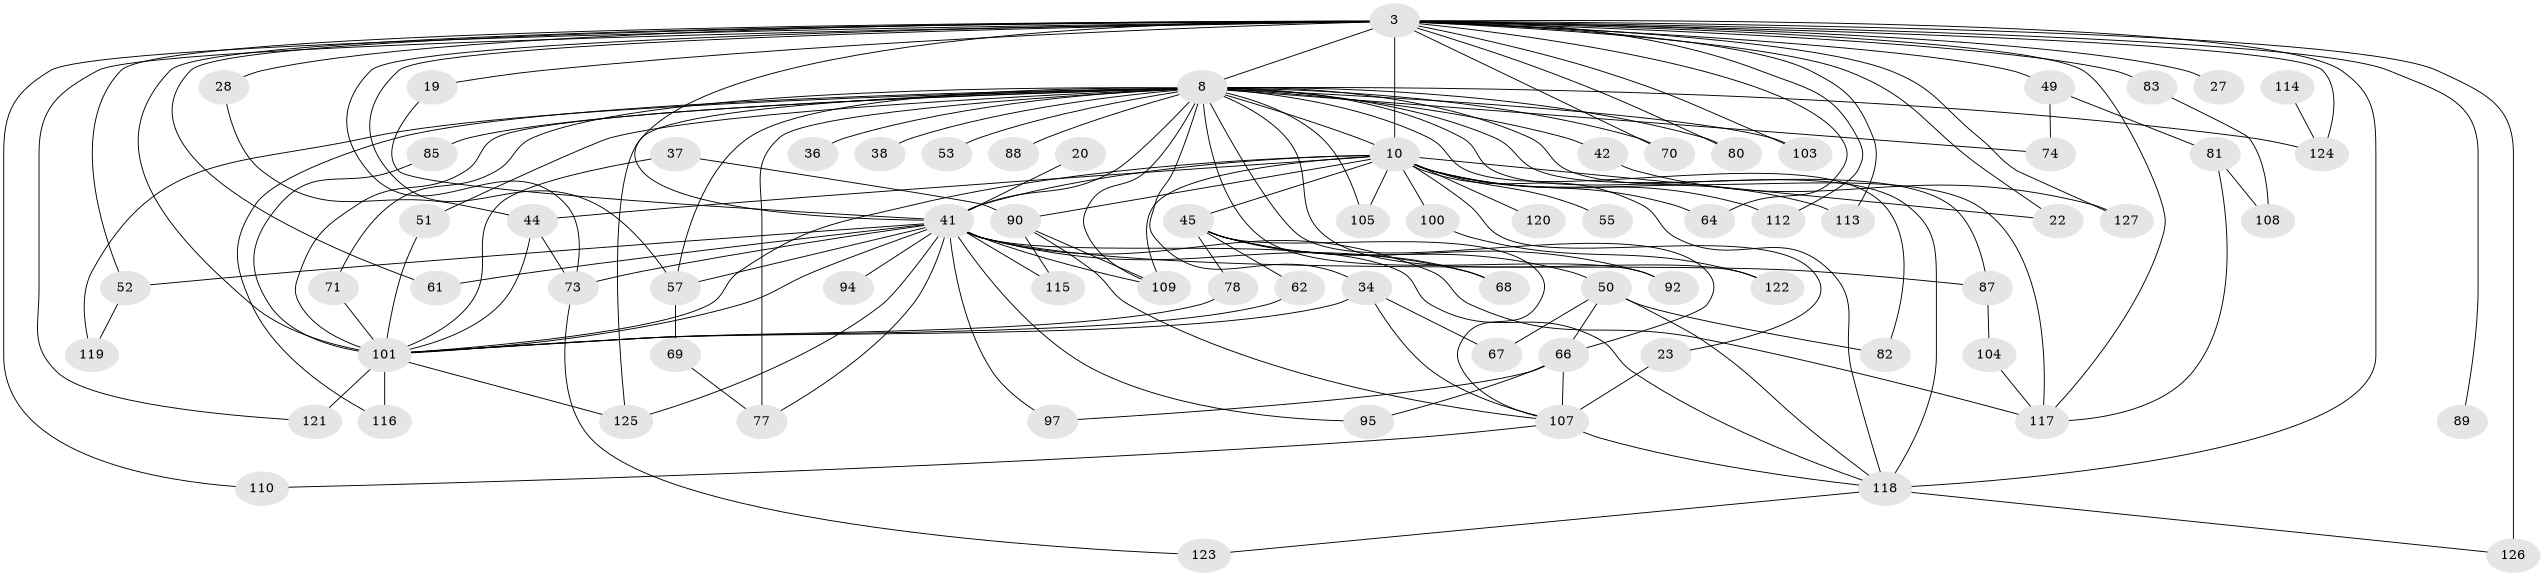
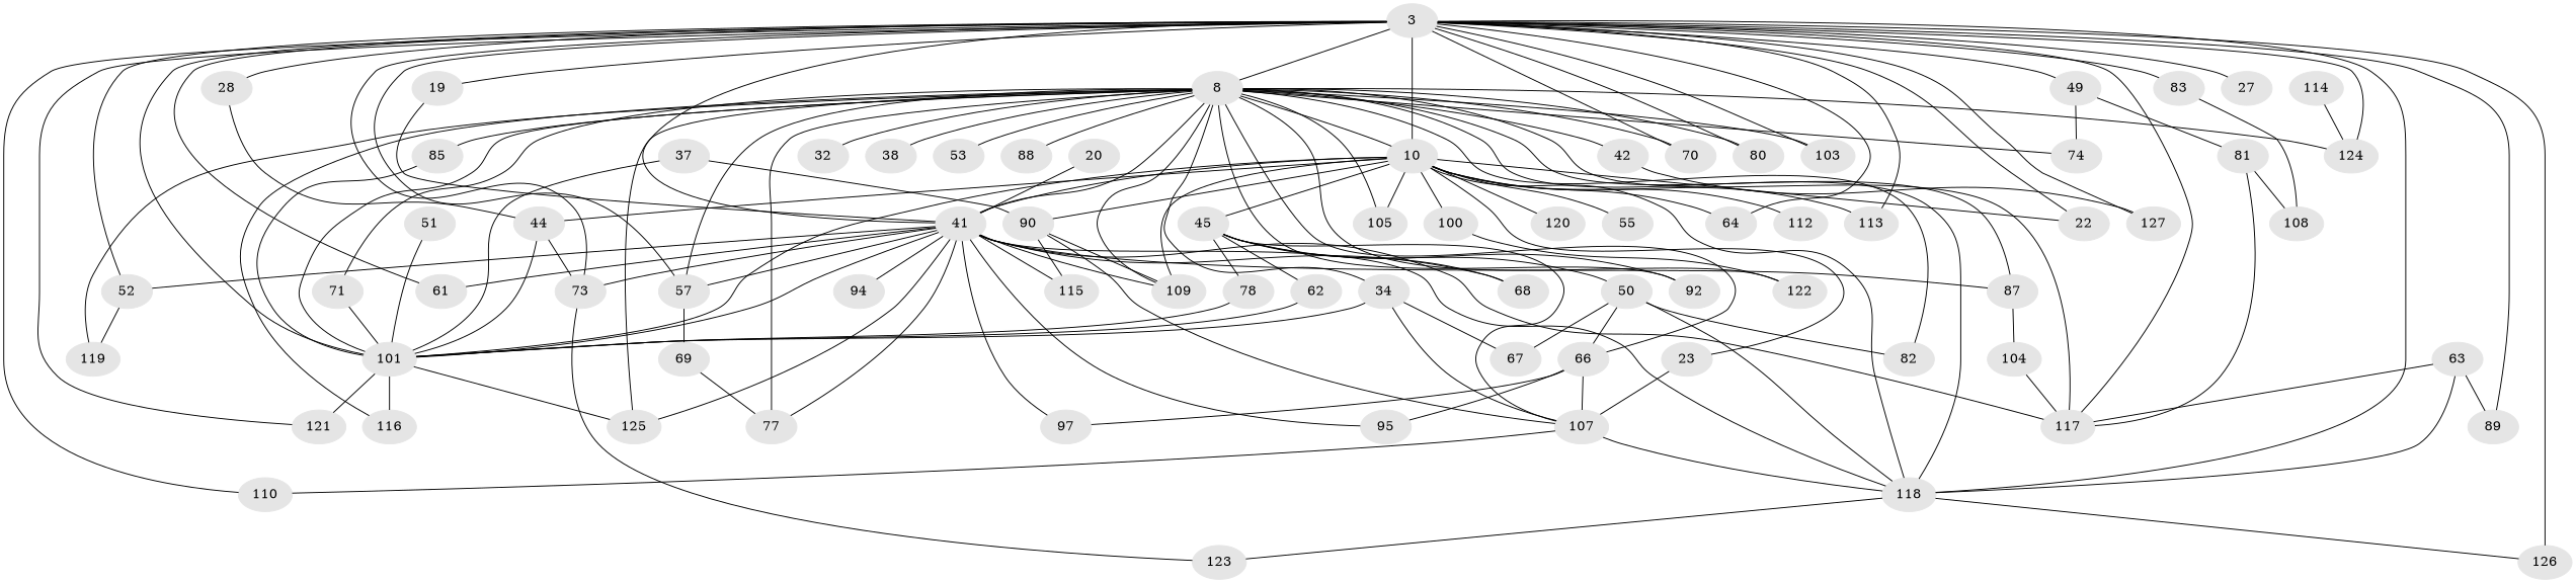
  graph {
    node [color=gray90 style=filled]
    3 [super="+2"]
    8 [super="+7"]
    10 [super="+9"]
    19
    22
    27
    28
    41 [super="+17+5"]
    49 [super="+12"]
    52
    57 [super="+23"]
    61
    64 [super="+43"]
    70
    73 [super="+24"]
    80 [super="+76"]
    83
    89
    101 [super="+72+33"]
    103
    110
    112
    113
    117 [super="+65+96"]
    118 [super="+13+111+21+14+26+91"]
    121 [super="+99"]
    124 [super="+39"]
    126 [super="+48"]
    127
-   32 [label=36]
+   32
    34
    38
    42
    51
    53
    66 [super="+59"]
    71
    74
    77 [super="+60"]
    82
    85
    87
    88
    92
    105 [super="+84"]
    109 [super="+11+35+98+79"]
    116
    119 [super="+106"]
    122 [super="+56"]
    125 [super="+75"]
    44 [super="+31"]
    45 [super="+29"]
    55
    90 [super="+86"]
    n55 [label=23]
    100
    120
    68
    94
    95
    97
    115
    81
    69
    123
    108
    67
    107 [super="+102"]
    104
    50
    62
    78
    20
    37
+   63
    114
    3 -- 8 [weight=4]
    3 -- 10 [weight=4]
    3 -- 19
    3 -- 22
    3 -- 27 [weight=2]
    3 -- 28 [weight=2]
    3 -- 41 [weight=5]
    3 -- 49 [weight=3]
    3 -- 52
    3 -- 57
    3 -- 61
    3 -- 64
    3 -- 70
    3 -- 73
    3 -- 80
    3 -- 83
    3 -- 89
    3 -- 101 [weight=5]
    3 -- 103
    3 -- 110
-   3 -- 112
    3 -- 113
    3 -- 117 [weight=2]
    3 -- 118 [weight=4]
    3 -- 121
    3 -- 124 [weight=2]
    3 -- 126 [weight=3]
    3 -- 127
    8 -- 10 [weight=4]
    8 -- 41 [weight=4]
    8 -- 57 [weight=2]
    8 -- 70
    8 -- 80 [weight=2]
    8 -- 101 [weight=6]
    8 -- 103
    8 -- 117 [weight=3]
    8 -- 118 [weight=2]
    8 -- 124
    8 -- 32 [weight=2]
    8 -- 34
    8 -- 38
    8 -- 42 [weight=2]
-   8 -- 51
    8 -- 53
    8 -- 66
    8 -- 71
    8 -- 74
    8 -- 77 [weight=2]
    8 -- 82
    8 -- 85
    8 -- 87
    8 -- 88
    8 -- 92
    8 -- 105 [weight=2]
    8 -- 109 [weight=3]
    8 -- 116
    8 -- 119 [weight=2]
    8 -- 122 [weight=2]
    8 -- 125
    10 -- 22
    10 -- 41 [weight=5]
    10 -- 64 [weight=2]
    10 -- 101 [weight=5]
    10 -- 112
    10 -- 113
    10 -- 118
    10 -- 105
    10 -- 109 [weight=3]
    10 -- 44
    10 -- 45 [weight=3]
    10 -- 55 [weight=2]
    10 -- 90 [weight=2]
    10 -- n55
    10 -- 100
    10 -- 120 [weight=2]
    19 -- 41
    28 -- 44
    41 -- 52
    41 -- 57
    41 -- 61
    41 -- 73
    41 -- 101 [weight=4]
    41 -- 117
    41 -- 118
    41 -- 77
    41 -- 87
    41 -- 109
    41 -- 125
    41 -- 68
    41 -- 94 [weight=2]
    41 -- 95
    41 -- 97
    41 -- 115
    49 -- 74
    49 -- 81
    52 -- 119
    57 -- 69
    73 -- 123
    83 -- 108
    101 -- 121 [weight=2]
    101 -- 116
    101 -- 125
    118 -- 126
    118 -- 123
    34 -- 101
    34 -- 67
    34 -- 107
    42 -- 127
    51 -- 101
    66 -- 95
    66 -- 97
    66 -- 107
    71 -- 101
    85 -- 101
    87 -- 104
    44 -- 73
    44 -- 101
    45 -- 92
    45 -- 68
    45 -- 107
    45 -- 50
    45 -- 62
    45 -- 78
    90 -- 109
    90 -- 115
    90 -- 107
    n55 -- 107
    100 -- 122
    81 -- 117
    81 -- 108
    69 -- 77
    107 -- 110
    107 -- 118 [weight=4]
    104 -- 117
    50 -- 118
    50 -- 66
    50 -- 82
    50 -- 67
    62 -- 101
    78 -- 101
    20 -- 41 [weight=2]
    37 -- 101
    37 -- 90
+   63 -- 89
+   63 -- 117
+   63 -- 118
    114 -- 124
  }
